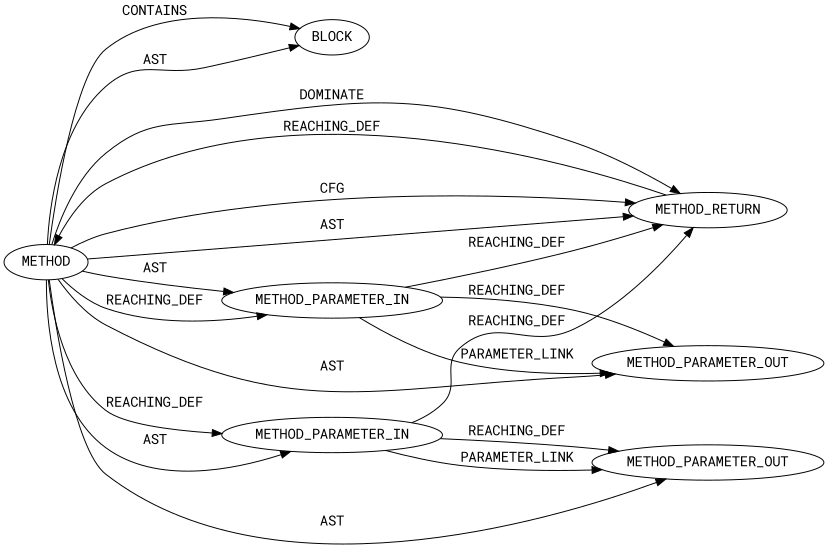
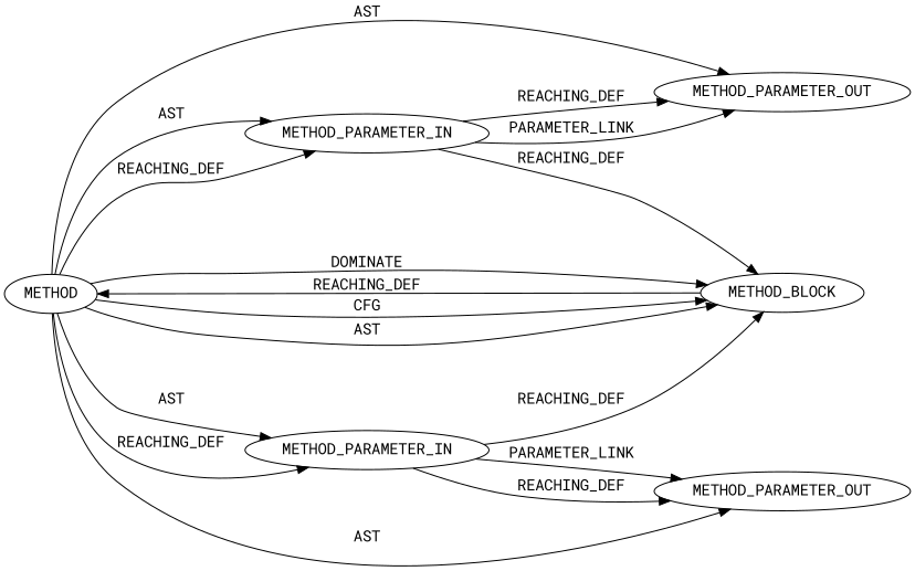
  digraph {
    fontname="Roboto Mono"
    rankdir=LR
    node [CODE="<empty>" ORDER=1 TYPE_FULL_NAME=ANY fontname="Roboto Mono" EVALUATION_STRATEGY=BY_VALUE IS_VARIADIC=false]
    edge [fontname="Roboto Mono"]
-   n1 [ARGUMENT_INDEX=1 label=BLOCK EVALUATION_STRATEGY="" IS_VARIADIC=""]
    n2 [CODE=p1 INDEX=1 NAME=p1 label=METHOD_PARAMETER_OUT]
-   n3 [CODE=RET ORDER=2 label=METHOD_RETURN IS_VARIADIC=""]
+   n3 [CODE=RET ORDER=2 label=METHOD_BLOCK IS_VARIADIC=""]
    n4 [AST_PARENT_FULL_NAME="<global>" AST_PARENT_TYPE=NAMESPACE_BLOCK FILENAME="<empty>" FULL_NAME=test_and_clear_bit IS_EXTERNAL=true NAME=test_and_clear_bit ORDER=0 label=METHOD TYPE_FULL_NAME="" EVALUATION_STRATEGY="" IS_VARIADIC=""]
    n5 [CODE=p2 INDEX=2 NAME=p2 ORDER=2 label=METHOD_PARAMETER_IN]
    n6 [CODE=p2 INDEX=2 NAME=p2 ORDER=2 label=METHOD_PARAMETER_OUT]
    n7 [CODE=p1 INDEX=1 NAME=p1 label=METHOD_PARAMETER_IN]
    n3 -> n4 [label=REACHING_DEF]
-   n4 -> n1 [label=CONTAINS]
-   n4 -> n1 [label=AST]
    n4 -> n2 [label=AST]
    n4 -> n3 [label=CFG]
    n4 -> n3 [label=AST]
    n4 -> n3 [label=DOMINATE]
    n4 -> n5 [label=AST]
    n4 -> n5 [label=REACHING_DEF]
    n4 -> n6 [label=AST]
    n4 -> n7 [label=AST]
    n4 -> n7 [label=REACHING_DEF]
    n5 -> n3 [VARIABLE=p2 label=REACHING_DEF]
    n5 -> n6 [label=PARAMETER_LINK]
    n5 -> n6 [VARIABLE=p2 label=REACHING_DEF]
    n7 -> n2 [VARIABLE=p1 label=REACHING_DEF]
    n7 -> n2 [label=PARAMETER_LINK]
    n7 -> n3 [VARIABLE=p1 label=REACHING_DEF]
  }
